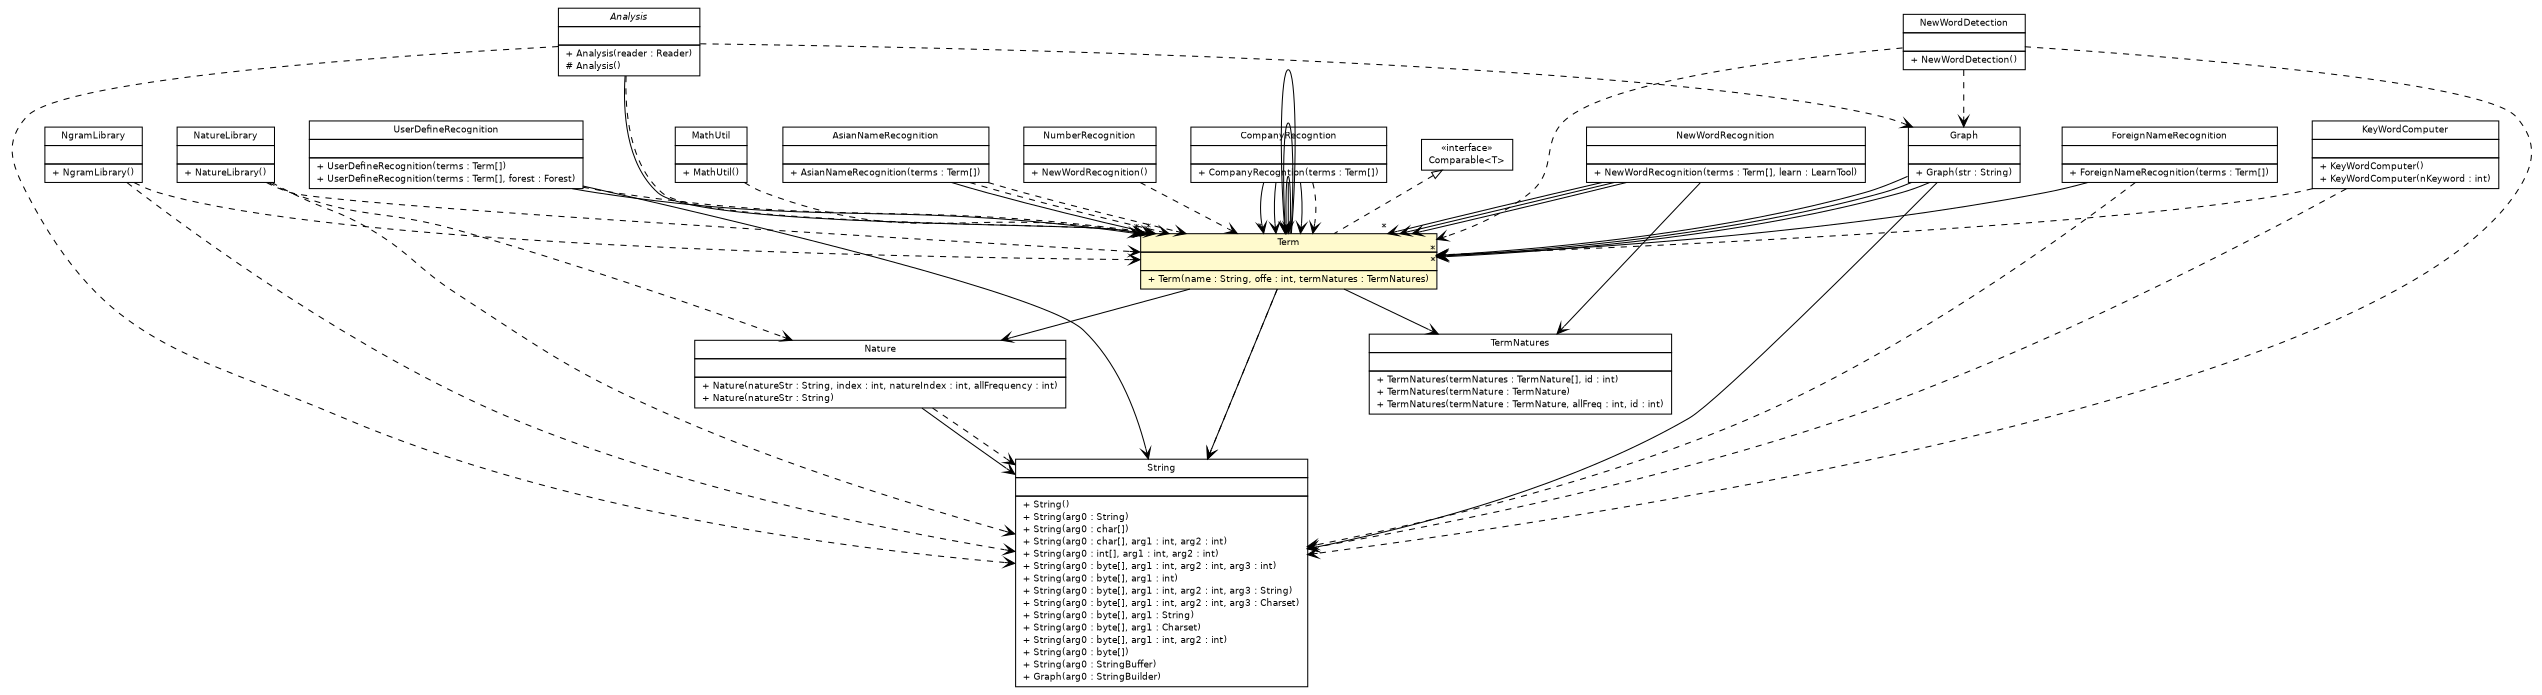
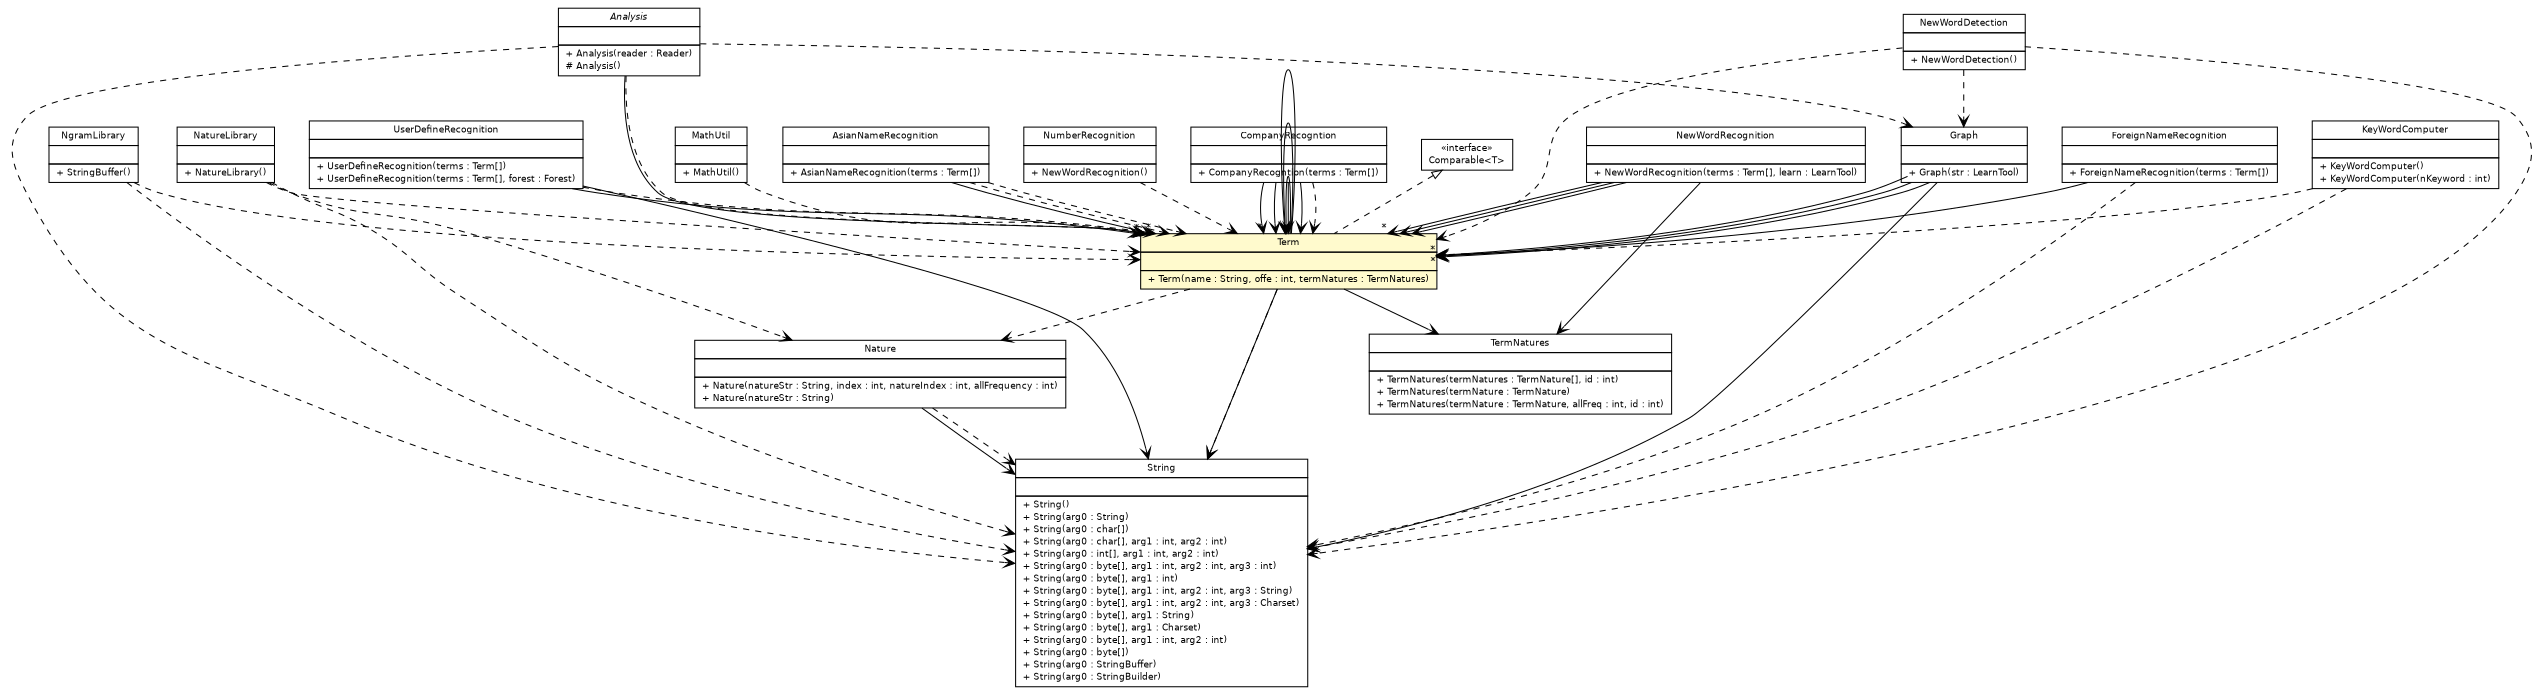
  digraph {
    node [fontcolor=black fontname=Helvetica fontsize=9.0 shape=plaintext]
    edge [arrowhead=open color=black fontcolor=black fontname=Helvetica fontsize=10.0 headport=p labelfontname=Helvetica labelfontsize=10 tailport=p]
    n1 [label=<<table border="0" cellborder="1" cellspacing="0" cellpadding="2" port="p" href="../splitWord/NewWordDetection.html"> 		<tr><td><table border="0" cellspacing="0" cellpadding="1"> 			<tr><td> NewWordDetection </td></tr> 		</table></td></tr> 		<tr><td><table border="0" cellspacing="0" cellpadding="1"> 			<tr><td align="left">  </td></tr> 		</table></td></tr> 		<tr><td><table border="0" cellspacing="0" cellpadding="1"> 			<tr><td align="left"> + NewWordDetection() </td></tr> 		</table></td></tr> 		</table>>]
-   n2 [label=<<table border="0" cellborder="1" cellspacing="0" cellpadding="2" port="p" href="./Graph.html"> 		<tr><td><table border="0" cellspacing="0" cellpadding="1"> 			<tr><td> Graph </td></tr> 		</table></td></tr> 		<tr><td><table border="0" cellspacing="0" cellpadding="1"> 			<tr><td align="left">  </td></tr> 		</table></td></tr> 		<tr><td><table border="0" cellspacing="0" cellpadding="1"> 			<tr><td align="left"> + Graph(str : String) </td></tr> 		</table></td></tr> 		</table>>]
+   n2 [label=<<table border="0" cellborder="1" cellspacing="0" cellpadding="2" port="p" href="./Graph.html"> 		<tr><td><table border="0" cellspacing="0" cellpadding="1"> 			<tr><td> Graph </td></tr> 		</table></td></tr> 		<tr><td><table border="0" cellspacing="0" cellpadding="1"> 			<tr><td align="left">  </td></tr> 		</table></td></tr> 		<tr><td><table border="0" cellspacing="0" cellpadding="1"> 			<tr><td align="left"> + Graph(str : LearnTool) </td></tr> 		</table></td></tr> 		</table>>]
    n3 [label=<<table border="0" cellborder="1" cellspacing="0" cellpadding="2" port="p" bgcolor="lemonChiffon" href="./Term.html"> 		<tr><td><table border="0" cellspacing="0" cellpadding="1"> 			<tr><td> Term </td></tr> 		</table></td></tr> 		<tr><td><table border="0" cellspacing="0" cellpadding="1"> 			<tr><td align="left">  </td></tr> 		</table></td></tr> 		<tr><td><table border="0" cellspacing="0" cellpadding="1"> 			<tr><td align="left"> + Term(name : String, offe : int, termNatures : TermNatures) </td></tr> 		</table></td></tr> 		</table>>]
-   n4 [label=<<table border="0" cellborder="1" cellspacing="0" cellpadding="2" port="p" href="http://java.sun.com/j2se/1.4.2/docs/api/java/lang/String.html"> 		<tr><td><table border="0" cellspacing="0" cellpadding="1"> 			<tr><td> String </td></tr> 		</table></td></tr> 		<tr><td><table border="0" cellspacing="0" cellpadding="1"> 			<tr><td align="left">  </td></tr> 		</table></td></tr> 		<tr><td><table border="0" cellspacing="0" cellpadding="1"> 			<tr><td align="left"> + String() </td></tr> 			<tr><td align="left"> + String(arg0 : String) </td></tr> 			<tr><td align="left"> + String(arg0 : char[]) </td></tr> 			<tr><td align="left"> + String(arg0 : char[], arg1 : int, arg2 : int) </td></tr> 			<tr><td align="left"> + String(arg0 : int[], arg1 : int, arg2 : int) </td></tr> 			<tr><td align="left"> + String(arg0 : byte[], arg1 : int, arg2 : int, arg3 : int) </td></tr> 			<tr><td align="left"> + String(arg0 : byte[], arg1 : int) </td></tr> 			<tr><td align="left"> + String(arg0 : byte[], arg1 : int, arg2 : int, arg3 : String) </td></tr> 			<tr><td align="left"> + String(arg0 : byte[], arg1 : int, arg2 : int, arg3 : Charset) </td></tr> 			<tr><td align="left"> + String(arg0 : byte[], arg1 : String) </td></tr> 			<tr><td align="left"> + String(arg0 : byte[], arg1 : Charset) </td></tr> 			<tr><td align="left"> + String(arg0 : byte[], arg1 : int, arg2 : int) </td></tr> 			<tr><td align="left"> + String(arg0 : byte[]) </td></tr> 			<tr><td align="left"> + String(arg0 : StringBuffer) </td></tr> 			<tr><td align="left"> + Graph(arg0 : StringBuilder) </td></tr> 		</table></td></tr> 		</table>>]
+   n4 [label=<<table border="0" cellborder="1" cellspacing="0" cellpadding="2" port="p" href="http://java.sun.com/j2se/1.4.2/docs/api/java/lang/String.html"> 		<tr><td><table border="0" cellspacing="0" cellpadding="1"> 			<tr><td> String </td></tr> 		</table></td></tr> 		<tr><td><table border="0" cellspacing="0" cellpadding="1"> 			<tr><td align="left">  </td></tr> 		</table></td></tr> 		<tr><td><table border="0" cellspacing="0" cellpadding="1"> 			<tr><td align="left"> + String() </td></tr> 			<tr><td align="left"> + String(arg0 : String) </td></tr> 			<tr><td align="left"> + String(arg0 : char[]) </td></tr> 			<tr><td align="left"> + String(arg0 : char[], arg1 : int, arg2 : int) </td></tr> 			<tr><td align="left"> + String(arg0 : int[], arg1 : int, arg2 : int) </td></tr> 			<tr><td align="left"> + String(arg0 : byte[], arg1 : int, arg2 : int, arg3 : int) </td></tr> 			<tr><td align="left"> + String(arg0 : byte[], arg1 : int) </td></tr> 			<tr><td align="left"> + String(arg0 : byte[], arg1 : int, arg2 : int, arg3 : String) </td></tr> 			<tr><td align="left"> + String(arg0 : byte[], arg1 : int, arg2 : int, arg3 : Charset) </td></tr> 			<tr><td align="left"> + String(arg0 : byte[], arg1 : String) </td></tr> 			<tr><td align="left"> + String(arg0 : byte[], arg1 : Charset) </td></tr> 			<tr><td align="left"> + String(arg0 : byte[], arg1 : int, arg2 : int) </td></tr> 			<tr><td align="left"> + String(arg0 : byte[]) </td></tr> 			<tr><td align="left"> + String(arg0 : StringBuffer) </td></tr> 			<tr><td align="left"> + String(arg0 : StringBuilder) </td></tr> 		</table></td></tr> 		</table>>]
    n5 [label=<<table border="0" cellborder="1" cellspacing="0" cellpadding="2" port="p" href="./Nature.html"> 		<tr><td><table border="0" cellspacing="0" cellpadding="1"> 			<tr><td> Nature </td></tr> 		</table></td></tr> 		<tr><td><table border="0" cellspacing="0" cellpadding="1"> 			<tr><td align="left">  </td></tr> 		</table></td></tr> 		<tr><td><table border="0" cellspacing="0" cellpadding="1"> 			<tr><td align="left"> + Nature(natureStr : String, index : int, natureIndex : int, allFrequency : int) </td></tr> 			<tr><td align="left"> + Nature(natureStr : String) </td></tr> 		</table></td></tr> 		</table>>]
    n6 [label=<<table border="0" cellborder="1" cellspacing="0" cellpadding="2" port="p" href="./TermNatures.html"> 		<tr><td><table border="0" cellspacing="0" cellpadding="1"> 			<tr><td> TermNatures </td></tr> 		</table></td></tr> 		<tr><td><table border="0" cellspacing="0" cellpadding="1"> 			<tr><td align="left">  </td></tr> 		</table></td></tr> 		<tr><td><table border="0" cellspacing="0" cellpadding="1"> 			<tr><td align="left"> + TermNatures(termNatures : TermNature[], id : int) </td></tr> 			<tr><td align="left"> + TermNatures(termNature : TermNature) </td></tr> 			<tr><td align="left"> + TermNatures(termNature : TermNature, allFreq : int, id : int) </td></tr> 		</table></td></tr> 		</table>>]
    n7 [label=<<table border="0" cellborder="1" cellspacing="0" cellpadding="2" port="p" href="../splitWord/Analysis.html"> 		<tr><td><table border="0" cellspacing="0" cellpadding="1"> 			<tr><td><font face="Helvetica-Oblique"> Analysis </font></td></tr> 		</table></td></tr> 		<tr><td><table border="0" cellspacing="0" cellpadding="1"> 			<tr><td align="left">  </td></tr> 		</table></td></tr> 		<tr><td><table border="0" cellspacing="0" cellpadding="1"> 			<tr><td align="left"> + Analysis(reader : Reader) </td></tr> 			<tr><td align="left"> # Analysis() </td></tr> 		</table></td></tr> 		</table>>]
    n8 [label=<<table border="0" cellborder="1" cellspacing="0" cellpadding="2" port="p" href="../splitWord/KeyWordComputer.html"> 		<tr><td><table border="0" cellspacing="0" cellpadding="1"> 			<tr><td> KeyWordComputer </td></tr> 		</table></td></tr> 		<tr><td><table border="0" cellspacing="0" cellpadding="1"> 			<tr><td align="left">  </td></tr> 		</table></td></tr> 		<tr><td><table border="0" cellspacing="0" cellpadding="1"> 			<tr><td align="left"> + KeyWordComputer() </td></tr> 			<tr><td align="left"> + KeyWordComputer(nKeyword : int) </td></tr> 		</table></td></tr> 		</table>>]
    n9 [label=<<table border="0" cellborder="1" cellspacing="0" cellpadding="2" port="p" href="../util/MathUtil.html"> 		<tr><td><table border="0" cellspacing="0" cellpadding="1"> 			<tr><td> MathUtil </td></tr> 		</table></td></tr> 		<tr><td><table border="0" cellspacing="0" cellpadding="1"> 			<tr><td align="left">  </td></tr> 		</table></td></tr> 		<tr><td><table border="0" cellspacing="0" cellpadding="1"> 			<tr><td align="left"> + MathUtil() </td></tr> 		</table></td></tr> 		</table>>]
    n10 [label=<<table border="0" cellborder="1" cellspacing="0" cellpadding="2" port="p" href="../util/NatureLibrary.html"> 		<tr><td><table border="0" cellspacing="0" cellpadding="1"> 			<tr><td> NatureLibrary </td></tr> 		</table></td></tr> 		<tr><td><table border="0" cellspacing="0" cellpadding="1"> 			<tr><td align="left">  </td></tr> 		</table></td></tr> 		<tr><td><table border="0" cellspacing="0" cellpadding="1"> 			<tr><td align="left"> + NatureLibrary() </td></tr> 		</table></td></tr> 		</table>>]
-   n11 [label=<<table border="0" cellborder="1" cellspacing="0" cellpadding="2" port="p" href="../util/NgramLibrary.html"> 		<tr><td><table border="0" cellspacing="0" cellpadding="1"> 			<tr><td> NgramLibrary </td></tr> 		</table></td></tr> 		<tr><td><table border="0" cellspacing="0" cellpadding="1"> 			<tr><td align="left">  </td></tr> 		</table></td></tr> 		<tr><td><table border="0" cellspacing="0" cellpadding="1"> 			<tr><td align="left"> + NgramLibrary() </td></tr> 		</table></td></tr> 		</table>>]
+   n11 [label=<<table border="0" cellborder="1" cellspacing="0" cellpadding="2" port="p" href="../util/NgramLibrary.html"> 		<tr><td><table border="0" cellspacing="0" cellpadding="1"> 			<tr><td> NgramLibrary </td></tr> 		</table></td></tr> 		<tr><td><table border="0" cellspacing="0" cellpadding="1"> 			<tr><td align="left">  </td></tr> 		</table></td></tr> 		<tr><td><table border="0" cellspacing="0" cellpadding="1"> 			<tr><td align="left"> + StringBuffer() </td></tr> 		</table></td></tr> 		</table>>]
    n12 [label=<<table border="0" cellborder="1" cellspacing="0" cellpadding="2" port="p" href="../recognition/UserDefineRecognition.html"> 		<tr><td><table border="0" cellspacing="0" cellpadding="1"> 			<tr><td> UserDefineRecognition </td></tr> 		</table></td></tr> 		<tr><td><table border="0" cellspacing="0" cellpadding="1"> 			<tr><td align="left">  </td></tr> 		</table></td></tr> 		<tr><td><table border="0" cellspacing="0" cellpadding="1"> 			<tr><td align="left"> + UserDefineRecognition(terms : Term[]) </td></tr> 			<tr><td align="left"> + UserDefineRecognition(terms : Term[], forest : Forest) </td></tr> 		</table></td></tr> 		</table>>]
    n13 [label=<<table border="0" cellborder="1" cellspacing="0" cellpadding="2" port="p" href="../recognition/ForeignNameRecognition.html"> 		<tr><td><table border="0" cellspacing="0" cellpadding="1"> 			<tr><td> ForeignNameRecognition </td></tr> 		</table></td></tr> 		<tr><td><table border="0" cellspacing="0" cellpadding="1"> 			<tr><td align="left">  </td></tr> 		</table></td></tr> 		<tr><td><table border="0" cellspacing="0" cellpadding="1"> 			<tr><td align="left"> + ForeignNameRecognition(terms : Term[]) </td></tr> 		</table></td></tr> 		</table>>]
    n14 [label=<<table border="0" cellborder="1" cellspacing="0" cellpadding="2" port="p" href="../recognition/AsianNameRecognition.html"> 		<tr><td><table border="0" cellspacing="0" cellpadding="1"> 			<tr><td> AsianNameRecognition </td></tr> 		</table></td></tr> 		<tr><td><table border="0" cellspacing="0" cellpadding="1"> 			<tr><td align="left">  </td></tr> 		</table></td></tr> 		<tr><td><table border="0" cellspacing="0" cellpadding="1"> 			<tr><td align="left"> + AsianNameRecognition(terms : Term[]) </td></tr> 		</table></td></tr> 		</table>>]
    n15 [label=<<table border="0" cellborder="1" cellspacing="0" cellpadding="2" port="p" href="../recognition/NumberRecognition.html"> 		<tr><td><table border="0" cellspacing="0" cellpadding="1"> 			<tr><td> NumberRecognition </td></tr> 		</table></td></tr> 		<tr><td><table border="0" cellspacing="0" cellpadding="1"> 			<tr><td align="left">  </td></tr> 		</table></td></tr> 		<tr><td><table border="0" cellspacing="0" cellpadding="1"> 			<tr><td align="left"> + NewWordRecognition() </td></tr> 		</table></td></tr> 		</table>>]
    n16 [label=<<table border="0" cellborder="1" cellspacing="0" cellpadding="2" port="p" href="../recognition/NewWordRecognition.html"> 		<tr><td><table border="0" cellspacing="0" cellpadding="1"> 			<tr><td> NewWordRecognition </td></tr> 		</table></td></tr> 		<tr><td><table border="0" cellspacing="0" cellpadding="1"> 			<tr><td align="left">  </td></tr> 		</table></td></tr> 		<tr><td><table border="0" cellspacing="0" cellpadding="1"> 			<tr><td align="left"> + NewWordRecognition(terms : Term[], learn : LearnTool) </td></tr> 		</table></td></tr> 		</table>>]
    n17 [label=<<table border="0" cellborder="1" cellspacing="0" cellpadding="2" port="p" href="../recognition/CompanyRecogntion.html"> 		<tr><td><table border="0" cellspacing="0" cellpadding="1"> 			<tr><td> CompanyRecogntion </td></tr> 		</table></td></tr> 		<tr><td><table border="0" cellspacing="0" cellpadding="1"> 			<tr><td align="left">  </td></tr> 		</table></td></tr> 		<tr><td><table border="0" cellspacing="0" cellpadding="1"> 			<tr><td align="left"> + CompanyRecogntion(terms : Term[]) </td></tr> 		</table></td></tr> 		</table>>]
    n18 [label=<<table border="0" cellborder="1" cellspacing="0" cellpadding="2" port="p" href="http://java.sun.com/j2se/1.4.2/docs/api/java/lang/Comparable.html"> 		<tr><td><table border="0" cellspacing="0" cellpadding="1"> 			<tr><td> &laquo;interface&raquo; </td></tr> 			<tr><td> Comparable&lt;T&gt; </td></tr> 		</table></td></tr> 		</table>>]
    n1 -> n2 [style=dashed]
    n1 -> n3 [style=dashed]
    n1 -> n4 [style=dashed]
    n2 -> n3 [headlabel="*"]
    n2 -> n3
    n2 -> n3
    n2 -> n4
    n3 -> n3
    n3 -> n3
    n3 -> n3
    n3 -> n4
    n3 -> n4 [style=dashed]
-   n3 -> n5
+   n3 -> n5 [style=dashed]
    n3 -> n6
    n5 -> n4
    n5 -> n4 [style=dashed]
    n7 -> n2 [style=dashed]
    n7 -> n3
    n7 -> n3 [style=dashed]
    n7 -> n4 [style=dashed]
    n8 -> n3 [style=dashed]
    n8 -> n4 [style=dashed]
    n9 -> n3 [style=dashed]
    n10 -> n3 [style=dashed]
    n10 -> n4 [style=dashed]
    n10 -> n5 [style=dashed]
    n11 -> n3 [style=dashed]
    n11 -> n4 [style=dashed]
    n12 -> n3 [headlabel="*"]
    n12 -> n3 [style=dashed]
    n12 -> n4
    n13 -> n3 [headlabel="*"]
    n13 -> n4 [style=dashed]
    n14 -> n3 [headlabel="*"]
    n14 -> n3 [style=dashed]
    n14 -> n3 [style=dashed]
    n15 -> n3 [style=dashed]
    n16 -> n3 [headlabel="*"]
    n16 -> n3
    n16 -> n3
    n16 -> n6
    n17 -> n3 [headlabel="*"]
    n17 -> n3
    n17 -> n3
    n17 -> n3
    n17 -> n3 [style=dashed]
    n18 -> n3 [arrowtail=empty dir=back fontsize=10 style=dashed arrowhead="" color="" fontcolor=""]
  }
